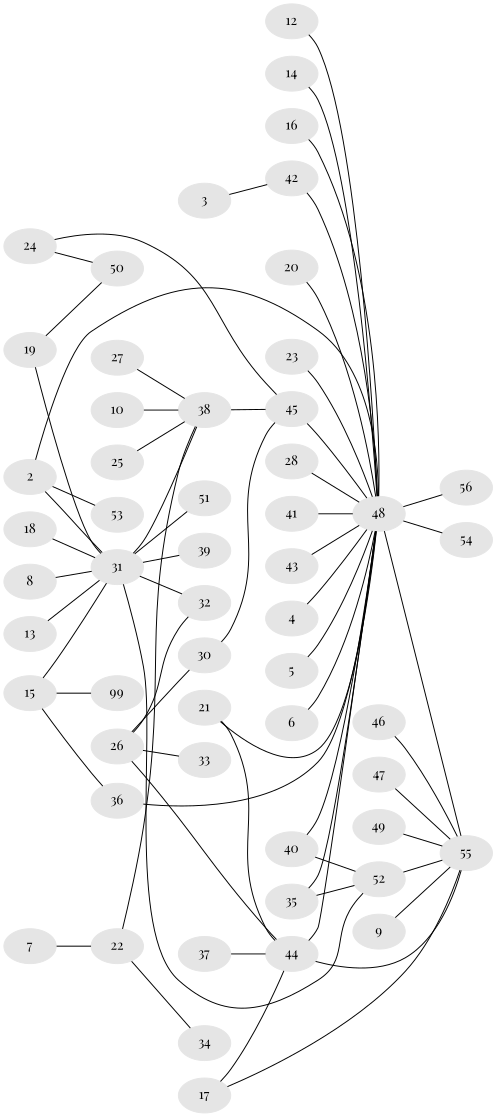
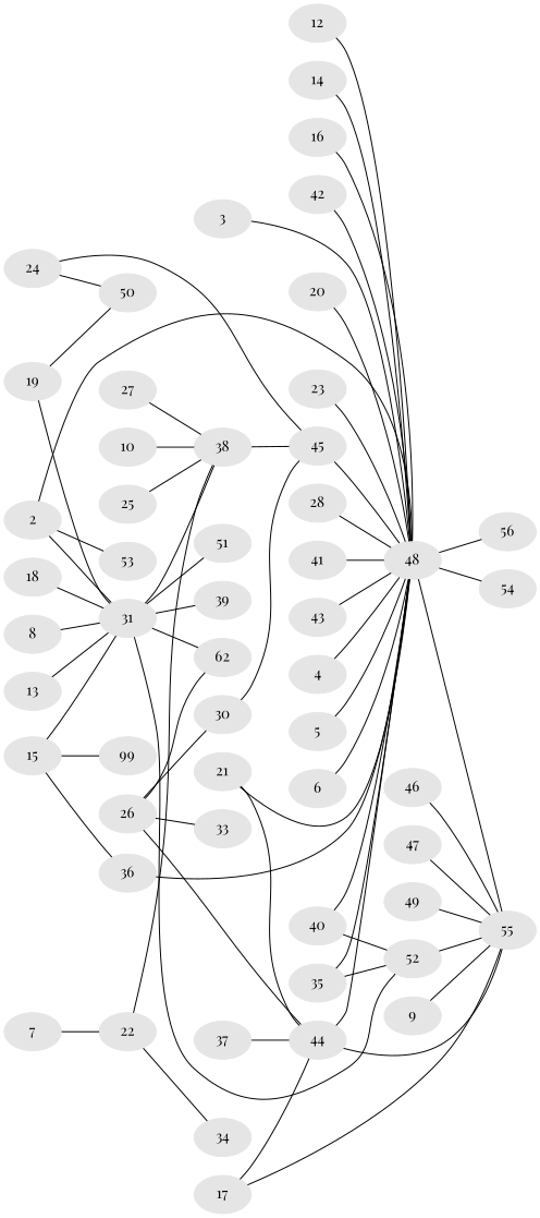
  graph {
    fontname="Playfair Display"
    rankdir=LR
    node [color=gray90 fontname="Playfair Display" style=filled]
    edge [fontname="Playfair Display" weight=1.0]
    48
    55
    54
    56
    2
    31
    53
    38
-   32
+   32 [label=62]
    39
    51
    52
    3
    4
    5
    6
    7
    22
    34
    8
    9
    10
    45
    12
    13
    14
    15
    n28 [label=99]
    36
    16
    17
    44
    18
    19
    50
    20
    21
    23
    24
    25
    26
    30
    33
    27
    28
    35
    37
    40
    41
    42
    43
    46
    47
    49
    48 -- 55
    48 -- 54
    48 -- 56
    2 -- 48
    2 -- 31
    2 -- 53
    31 -- 38
    31 -- 32
    31 -- 39
    31 -- 51
    31 -- 52
    38 -- 45 [weight=2.0]
    52 -- 55
-   3 -- 42
+   3 -- 48
    4 -- 48
    5 -- 48
    6 -- 48
    7 -- 22
    22 -- 38
    22 -- 34
    8 -- 31
    9 -- 55
    10 -- 38
    45 -- 48
    12 -- 48
    13 -- 31
    14 -- 48
    15 -- 31
    15 -- n28
    15 -- 36
    36 -- 48
    16 -- 48
    17 -- 55
    17 -- 44
    44 -- 48
    44 -- 55
    18 -- 31
    19 -- 31
    19 -- 50
    20 -- 48
    21 -- 48
    21 -- 44
    23 -- 48
    24 -- 45
    24 -- 50
    25 -- 38
    26 -- 32
    26 -- 44
    26 -- 30
    26 -- 33
    30 -- 45
    27 -- 38
    28 -- 48
    35 -- 48
    35 -- 52
    37 -- 44
    40 -- 48
    40 -- 52
    41 -- 48
    42 -- 48
    43 -- 48
    46 -- 55
    47 -- 55
    49 -- 55
  }
